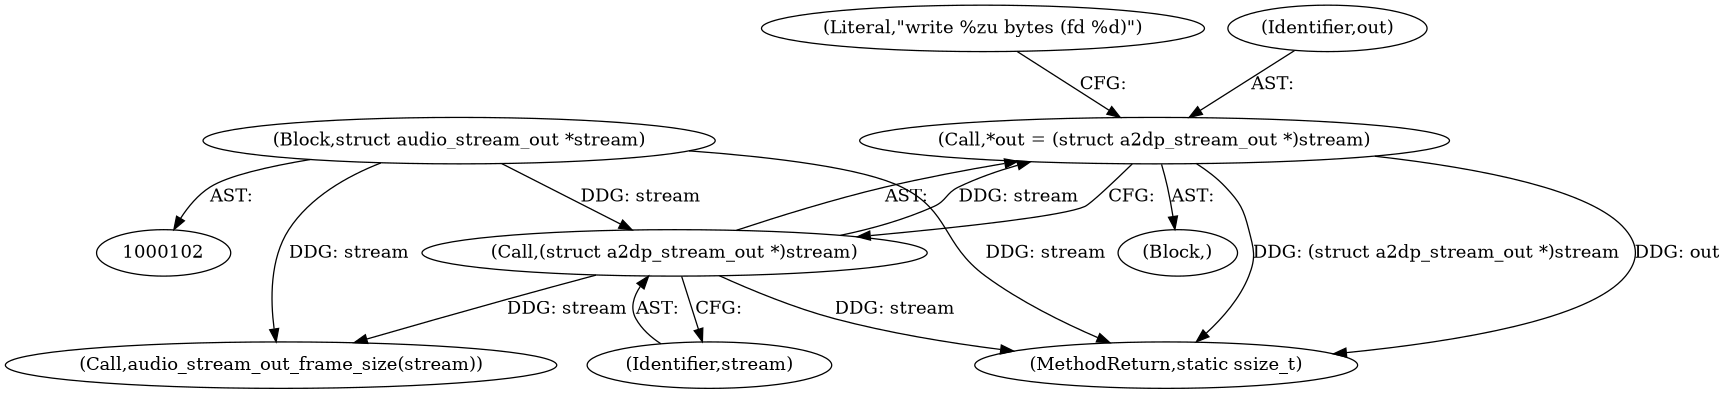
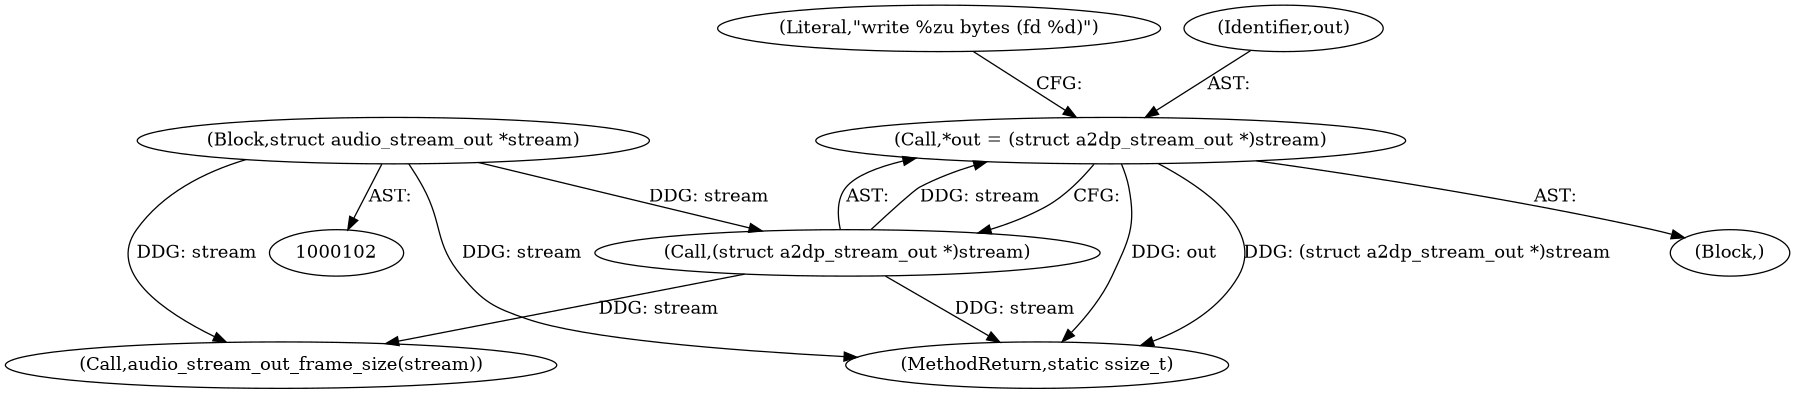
  digraph {
    n1 [label="(Call,*out = (struct a2dp_stream_out *)stream)"]
    n2 [label="(Call,(struct a2dp_stream_out *)stream)"]
    n3 [label="(MethodReturn,static ssize_t)"]
    n4 [label="(Block,)"]
    n5 [label="(Call,audio_stream_out_frame_size(stream))"]
-   n6 [label="(Identifier,stream)"]
    n7 [label="(Block,struct audio_stream_out *stream)"]
    1000102
    n9 [label="(Literal,\"write %zu bytes (fd %d)\")"]
    n10 [label="(Identifier,out)"]
    n1 -> n2 [label="CFG: "]
    n1 -> n3 [label="DDG: (struct a2dp_stream_out *)stream"]
    n1 -> n3 [label="DDG: out"]
    n1 -> n4 [label="AST: "]
    n2 -> n1 [label="AST: "]
    n2 -> n1 [label="DDG: stream"]
    n2 -> n3 [label="DDG: stream"]
    n2 -> n5 [label="DDG: stream"]
-   n2 -> n6 [label="CFG: "]
-   n6 -> n2 [label="AST: "]
    n7 -> n2 [label="DDG: stream"]
    n7 -> n3 [label="DDG: stream"]
    n7 -> n5 [label="DDG: stream"]
    n7 -> 1000102 [label="AST: "]
    n9 -> n1 [label="CFG: "]
    n10 -> n1 [label="AST: "]
  }
